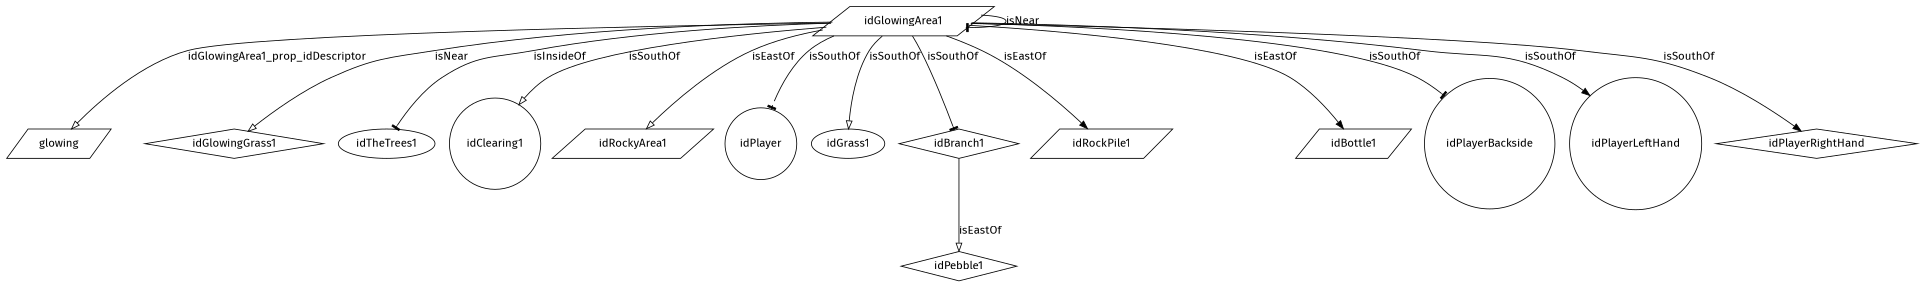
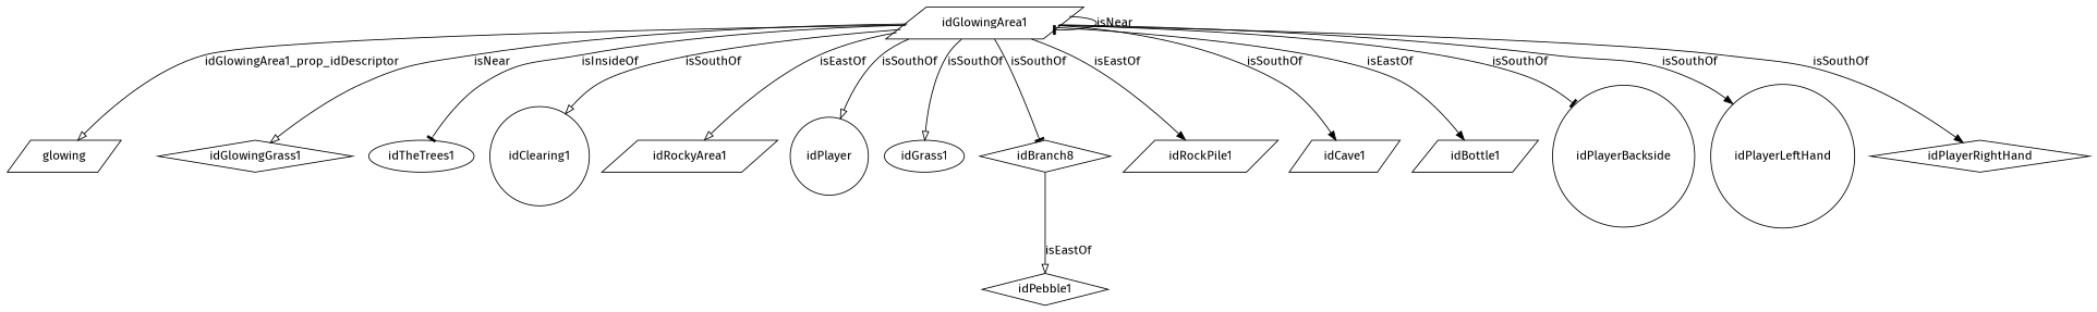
  digraph {
    fontname="Fira Sans"
    node [fontname="Fira Sans" node_type=entity_node shape=parallelogram]
    edge [arrowhead=onormal edge_type=relationship fontname="Fira Sans"]
    idGlowingArea1
    glowing [node_type=property_node]
    idGlowingGrass1 [shape=diamond]
    idTheTrees1 [shape=ellipse]
    idClearing1 [shape=circle]
    idRockyArea1
    idPlayer [shape=circle]
    idGrass1 [shape=ellipse]
-   idBranch1 [shape=diamond]
+   idBranch1 [shape=diamond label=idBranch8]
    idRockPile1
+   idCave1
    idBottle1
    idPlayerBackside [shape=circle]
    idPlayerLeftHand [shape=circle]
    idPlayerRightHand [shape=diamond]
    idPebble1 [shape=diamond]
    idGlowingArea1 -> idGlowingArea1 [arrowhead=tee label=isNear]
    idGlowingArea1 -> glowing [edge_type=property label=idGlowingArea1_prop_idDescriptor]
    idGlowingArea1 -> idGlowingGrass1 [label=isNear]
    idGlowingArea1 -> idTheTrees1 [arrowhead=tee label=isInsideOf]
    idGlowingArea1 -> idClearing1 [label=isSouthOf]
    idGlowingArea1 -> idRockyArea1 [label=isEastOf]
-   idGlowingArea1 -> idPlayer [arrowhead=tee label=isSouthOf]
+   idGlowingArea1 -> idPlayer [label=isSouthOf]
    idGlowingArea1 -> idGrass1 [label=isSouthOf]
    idGlowingArea1 -> idBranch1 [arrowhead=tee label=isSouthOf]
    idGlowingArea1 -> idRockPile1 [arrowhead=normal label=isEastOf]
+   idGlowingArea1 -> idCave1 [arrowhead=normal label=isSouthOf]
    idGlowingArea1 -> idBottle1 [arrowhead=normal label=isEastOf]
    idGlowingArea1 -> idPlayerBackside [arrowhead=tee label=isSouthOf]
    idGlowingArea1 -> idPlayerLeftHand [arrowhead=normal label=isSouthOf]
    idGlowingArea1 -> idPlayerRightHand [arrowhead=normal label=isSouthOf]
    idBranch1 -> idPebble1 [label=isEastOf]
  }
